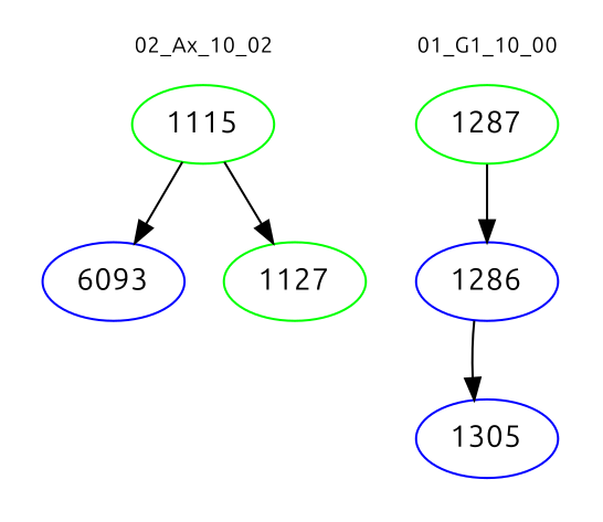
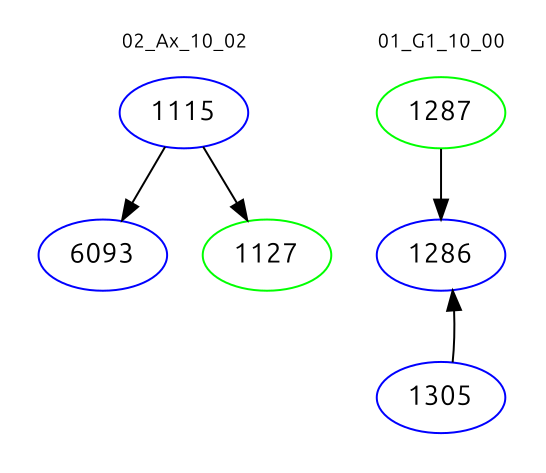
  digraph {
    fontname=Ubuntu
    node [color=blue fontname=Ubuntu]
    edge [color=black fontname=Ubuntu]
-   n1 [color=green label=1115]
+   n1 [label=1115]
    n2 [label=6093]
    n3 [color=green label=1127]
    n4 [label=1286]
    n5 [color=green label=1287]
    n6 [label=1305]
    subgraph cluster_1 {
      color=white
      fontsize=10
      label="02_Ax_10_02"
      n1
      n2
      n3
    }
    subgraph cluster_2 {
      color=white
      fontsize=10
      label="01_G1_10_00"
      n4
      n5
      n6
    }
    n1 -> n2
    n1 -> n3
-   n4 -> n6
+   n6 -> n4
    n5 -> n4
  }
